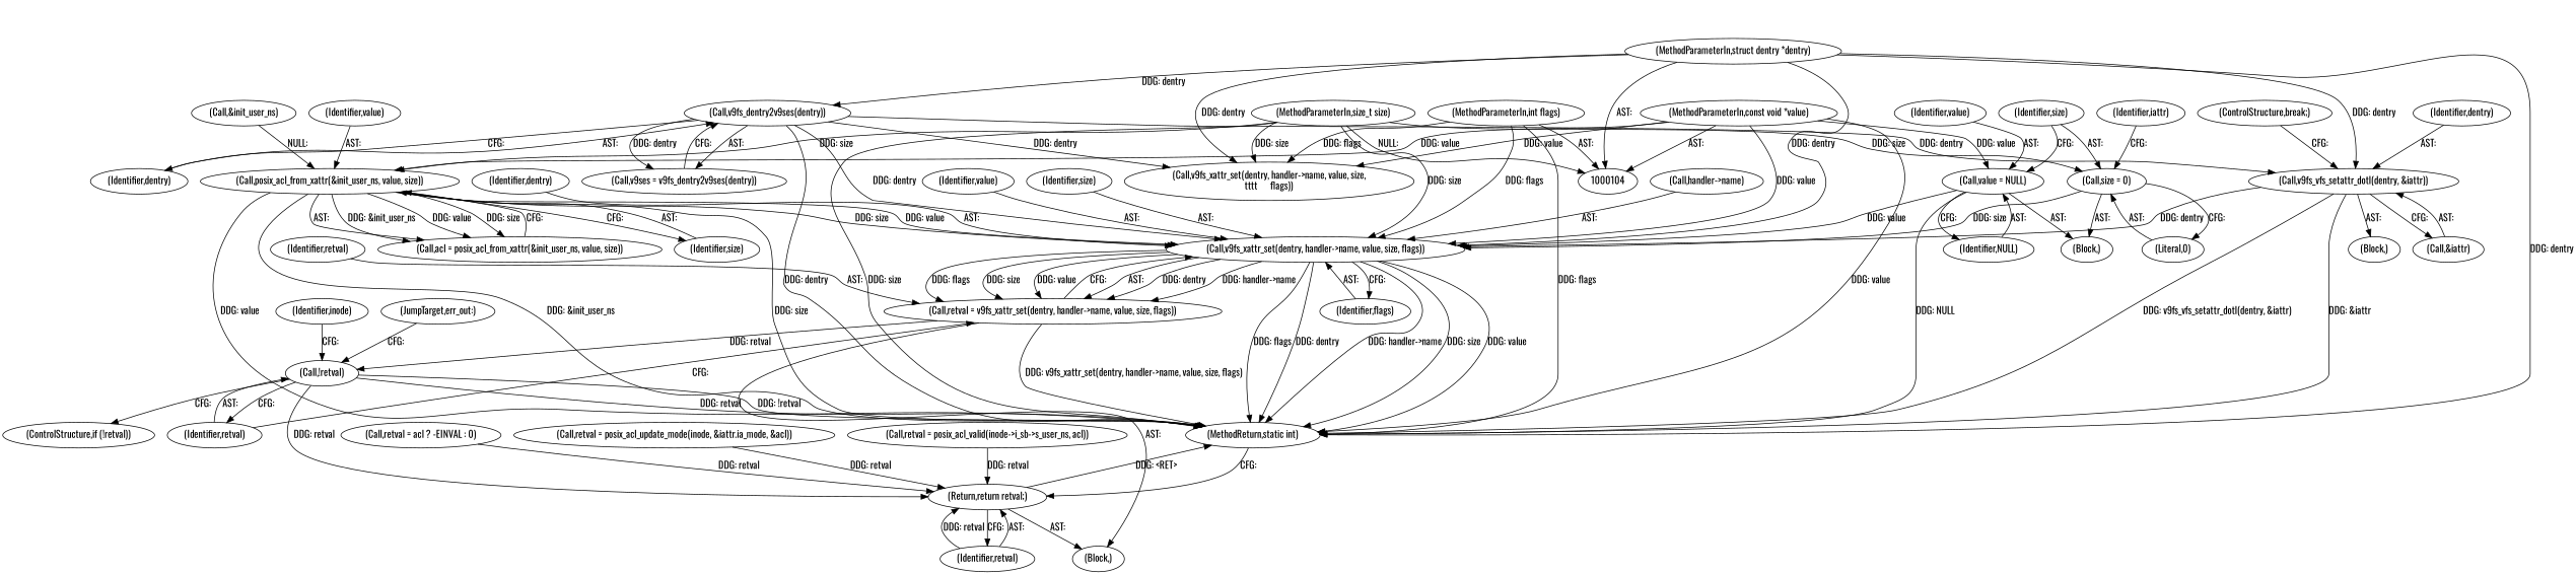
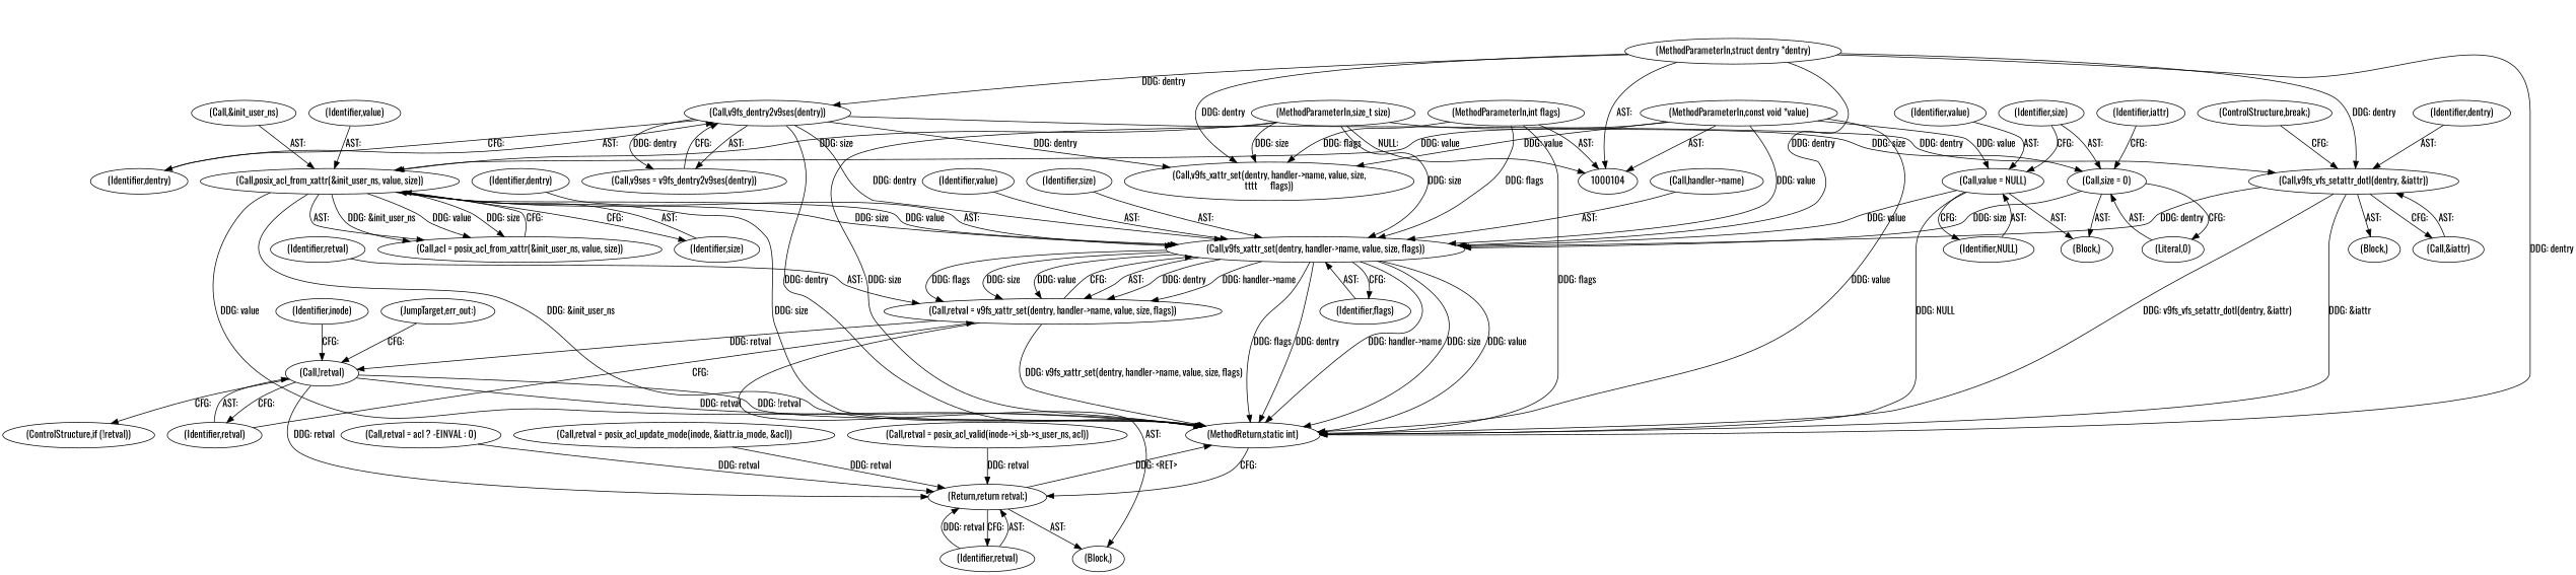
  digraph {
    fontname=Oswald
    node [fontname=Oswald]
    edge [fontname=Oswald]
    n1 [label="(Call,v9fs_xattr_set(dentry, handler->name, value, size, flags))"]
    n2 [label="(Call,retval = v9fs_xattr_set(dentry, handler->name, value, size, flags))"]
    n3 [label="(MethodReturn,static int)"]
    n4 [label="(Identifier,flags)"]
    n5 [label="(Call,!retval)"]
    n6 [label="(Block,)"]
    n7 [label="(Return,return retval;)"]
    n8 [label="(Call,v9fs_vfs_setattr_dotl(dentry, &iattr))"]
    n9 [label="(Call,&iattr)"]
    n10 [label="(Block,)"]
    n11 [label="(Call,v9fs_dentry2v9ses(dentry))"]
    n12 [label="(Identifier,dentry)"]
    n13 [label="(Call,v9ses = v9fs_dentry2v9ses(dentry))"]
    n14 [label="(Call,v9fs_xattr_set(dentry, handler->name, value, size,\n\t\t\t\t      flags))"]
    n15 [label="(MethodParameterIn,struct dentry *dentry)"]
    1000104
    n17 [label="(Call,value = NULL)"]
    n18 [label="(Identifier,NULL)"]
    n19 [label="(Block,)"]
    n20 [label="(MethodParameterIn,const void *value)"]
    n21 [label="(Call,posix_acl_from_xattr(&init_user_ns, value, size))"]
    n22 [label="(Call,acl = posix_acl_from_xattr(&init_user_ns, value, size))"]
    n23 [label="(Identifier,size)"]
    n24 [label="(MethodParameterIn,size_t size)"]
    n25 [label="(Call,size = 0)"]
    n26 [label="(Literal,0)"]
    n27 [label="(MethodParameterIn,int flags)"]
    n28 [label="(ControlStructure,if (!retval))"]
    n29 [label="(Identifier,retval)"]
    n30 [label="(Identifier,retval)"]
    n31 [label="(JumpTarget,err_out:)"]
    n32 [label="(Call,handler->name)"]
    n33 [label="(Identifier,dentry)"]
    n34 [label="(Identifier,dentry)"]
    n35 [label="(Identifier,value)"]
    n36 [label="(Call,retval = acl ? -EINVAL : 0)"]
    n37 [label="(Identifier,value)"]
    n38 [label="(Identifier,size)"]
    n39 [label="(Identifier,value)"]
    n40 [label="(Identifier,inode)"]
    n41 [label="(Identifier,size)"]
    n42 [label="(Call,retval = posix_acl_update_mode(inode, &iattr.ia_mode, &acl))"]
    n43 [label="(ControlStructure,break;)"]
    n44 [label="(Call,&init_user_ns)"]
    n45 [label="(Identifier,iattr)"]
    n46 [label="(Identifier,retval)"]
    n47 [label="(Call,retval = posix_acl_valid(inode->i_sb->s_user_ns, acl))"]
    n1 -> n2 [label="AST: "]
    n1 -> n2 [label="DDG: dentry"]
    n1 -> n2 [label="DDG: handler->name"]
    n1 -> n2 [label="DDG: flags"]
    n1 -> n2 [label="DDG: size"]
    n1 -> n2 [label="DDG: value"]
    n1 -> n3 [label="DDG: flags"]
    n1 -> n3 [label="DDG: dentry"]
    n1 -> n3 [label="DDG: handler->name"]
    n1 -> n3 [label="DDG: size"]
    n1 -> n3 [label="DDG: value"]
    n1 -> n4 [label="CFG: "]
    n2 -> n1 [label="CFG: "]
    n2 -> n3 [label="DDG: v9fs_xattr_set(dentry, handler->name, value, size, flags)"]
    n2 -> n5 [label="DDG: retval"]
    n2 -> n6 [label="AST: "]
    n3 -> n7 [label="CFG: "]
    n4 -> n1 [label="AST: "]
    n5 -> n3 [label="DDG: retval"]
    n5 -> n3 [label="DDG: !retval"]
    n5 -> n7 [label="DDG: retval"]
    n5 -> n28 [label="CFG: "]
    n5 -> n29 [label="CFG: "]
    n7 -> n3 [label="DDG: <RET>"]
    n7 -> n6 [label="AST: "]
    n7 -> n30 [label="CFG: "]
    n8 -> n1 [label="DDG: dentry"]
    n8 -> n3 [label="DDG: v9fs_vfs_setattr_dotl(dentry, &iattr)"]
    n8 -> n3 [label="DDG: &iattr"]
    n8 -> n9 [label="CFG: "]
    n8 -> n10 [label="AST: "]
    n9 -> n8 [label="AST: "]
    n11 -> n1 [label="DDG: dentry"]
    n11 -> n3 [label="DDG: dentry"]
    n11 -> n8 [label="DDG: dentry"]
    n11 -> n12 [label="CFG: "]
    n11 -> n13 [label="AST: "]
    n11 -> n13 [label="DDG: dentry"]
    n11 -> n14 [label="DDG: dentry"]
    n12 -> n11 [label="AST: "]
    n13 -> n11 [label="CFG: "]
    n15 -> n1 [label="DDG: dentry"]
    n15 -> n3 [label="DDG: dentry"]
    n15 -> n8 [label="DDG: dentry"]
    n15 -> n11 [label="DDG: dentry"]
    n15 -> n14 [label="DDG: dentry"]
    n15 -> 1000104 [label="AST: "]
    n17 -> n1 [label="DDG: value"]
    n17 -> n3 [label="DDG: NULL"]
    n17 -> n18 [label="CFG: "]
    n17 -> n19 [label="AST: "]
    n18 -> n17 [label="AST: "]
    n20 -> n1 [label="DDG: value"]
    n20 -> n3 [label="DDG: value"]
    n20 -> n14 [label="DDG: value"]
    n20 -> 1000104 [label="AST: "]
    n20 -> n17 [label="DDG: value"]
    n20 -> n21 [label="DDG: value"]
    n21 -> n1 [label="DDG: value"]
    n21 -> n1 [label="DDG: size"]
    n21 -> n3 [label="DDG: value"]
    n21 -> n3 [label="DDG: &init_user_ns"]
    n21 -> n3 [label="DDG: size"]
    n21 -> n22 [label="AST: "]
    n21 -> n22 [label="DDG: &init_user_ns"]
    n21 -> n22 [label="DDG: value"]
    n21 -> n22 [label="DDG: size"]
    n21 -> n23 [label="CFG: "]
    n22 -> n21 [label="CFG: "]
    n23 -> n21 [label="AST: "]
    n24 -> n1 [label="DDG: size"]
    n24 -> n3 [label="DDG: size"]
    n24 -> n14 [label="DDG: size"]
    n24 -> 1000104 [label="NULL: "]
    n24 -> n21 [label="DDG: size"]
    n24 -> n25 [label="DDG: size"]
    n25 -> n1 [label="DDG: size"]
    n25 -> n19 [label="AST: "]
    n25 -> n26 [label="CFG: "]
    n26 -> n25 [label="AST: "]
    n27 -> n1 [label="DDG: flags"]
    n27 -> n3 [label="DDG: flags"]
    n27 -> n14 [label="DDG: flags"]
    n27 -> 1000104 [label="AST: "]
    n29 -> n2 [label="CFG: "]
    n29 -> n5 [label="AST: "]
    n30 -> n7 [label="AST: "]
    n30 -> n7 [label="DDG: retval"]
    n31 -> n5 [label="CFG: "]
    n32 -> n1 [label="AST: "]
    n33 -> n8 [label="AST: "]
    n34 -> n1 [label="AST: "]
    n35 -> n17 [label="AST: "]
    n36 -> n7 [label="DDG: retval"]
    n37 -> n1 [label="AST: "]
    n38 -> n17 [label="CFG: "]
    n38 -> n25 [label="AST: "]
    n39 -> n21 [label="AST: "]
    n40 -> n5 [label="CFG: "]
    n41 -> n1 [label="AST: "]
    n42 -> n7 [label="DDG: retval"]
    n43 -> n8 [label="CFG: "]
-   n44 -> n21 [label="NULL: "]
+   n44 -> n21 [label="AST: "]
    n45 -> n25 [label="CFG: "]
    n46 -> n2 [label="AST: "]
    n47 -> n7 [label="DDG: retval"]
  }
